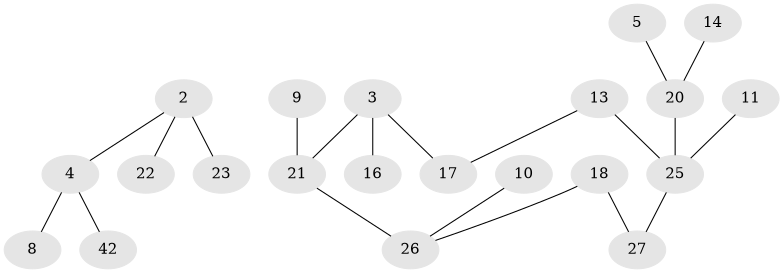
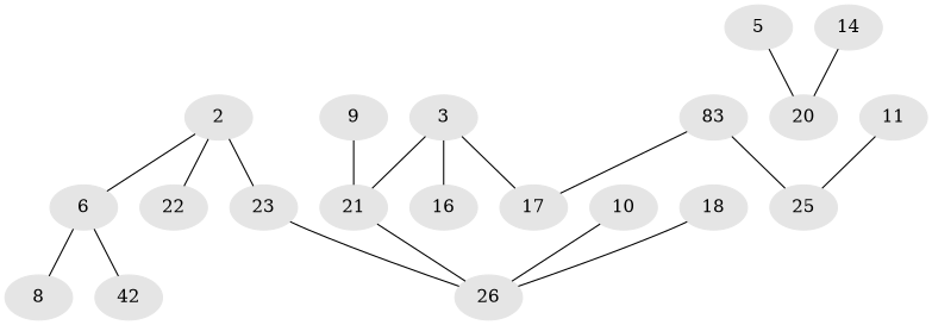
  graph {
    node [color=gray90 style=filled]
    edge [weight=1.0]
    2
-   4
+   4 [label=6]
    22
    23
    8
    n6 [label=42]
    26
    3
    16
    17
    21
    5
    20
    25
    9
    10
    11
-   27
-   13
+   13 [label=83]
    14
    18
    2 -- 4
    2 -- 22
    2 -- 23 [weight=2.0]
    4 -- 8
    4 -- n6
+   23 -- 26
    3 -- 16
    3 -- 17
    3 -- 21
    21 -- 26
    5 -- 20
-   20 -- 25
-   25 -- 27
    9 -- 21
    10 -- 26
    11 -- 25
    13 -- 17
    13 -- 25 [weight=2.0]
    14 -- 20
    18 -- 26
-   18 -- 27
  }
